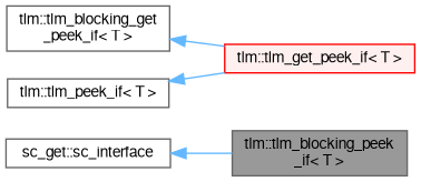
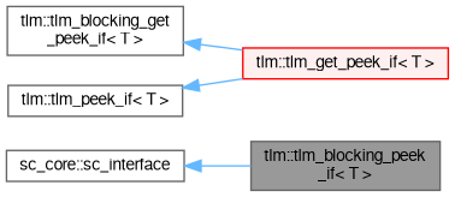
  digraph {
    rankdir=LR
    node [color=gray40 fillcolor=white fontname=FreeSans fontsize=10 shape=box style=filled]
    edge [color=steelblue1 dir=back fontname=FreeSans fontsize=10 labelfontname=FreeSans labelfontsize=10 style=solid]
    n1 [fillcolor=grey60 fontcolor=black height=0.2 label="tlm::tlm_blocking_peek\l_if\< T \>" width=0.4]
    n2 [height=0.2 label="tlm::tlm_blocking_get\l_peek_if\< T \>" width=0.4]
    n3 [color=red fillcolor="#FFF0F0" height=0.2 label="tlm::tlm_get_peek_if\< T \>" width=0.4]
    n4 [height=0.2 label="tlm::tlm_peek_if\< T \>" width=0.4]
-   n5 [height=0.2 label="sc_get::sc_interface" width=0.4]
+   n5 [height=0.2 label="sc_core::sc_interface" width=0.4]
    n2 -> n3
    n4 -> n3
    n5 -> n1
  }
